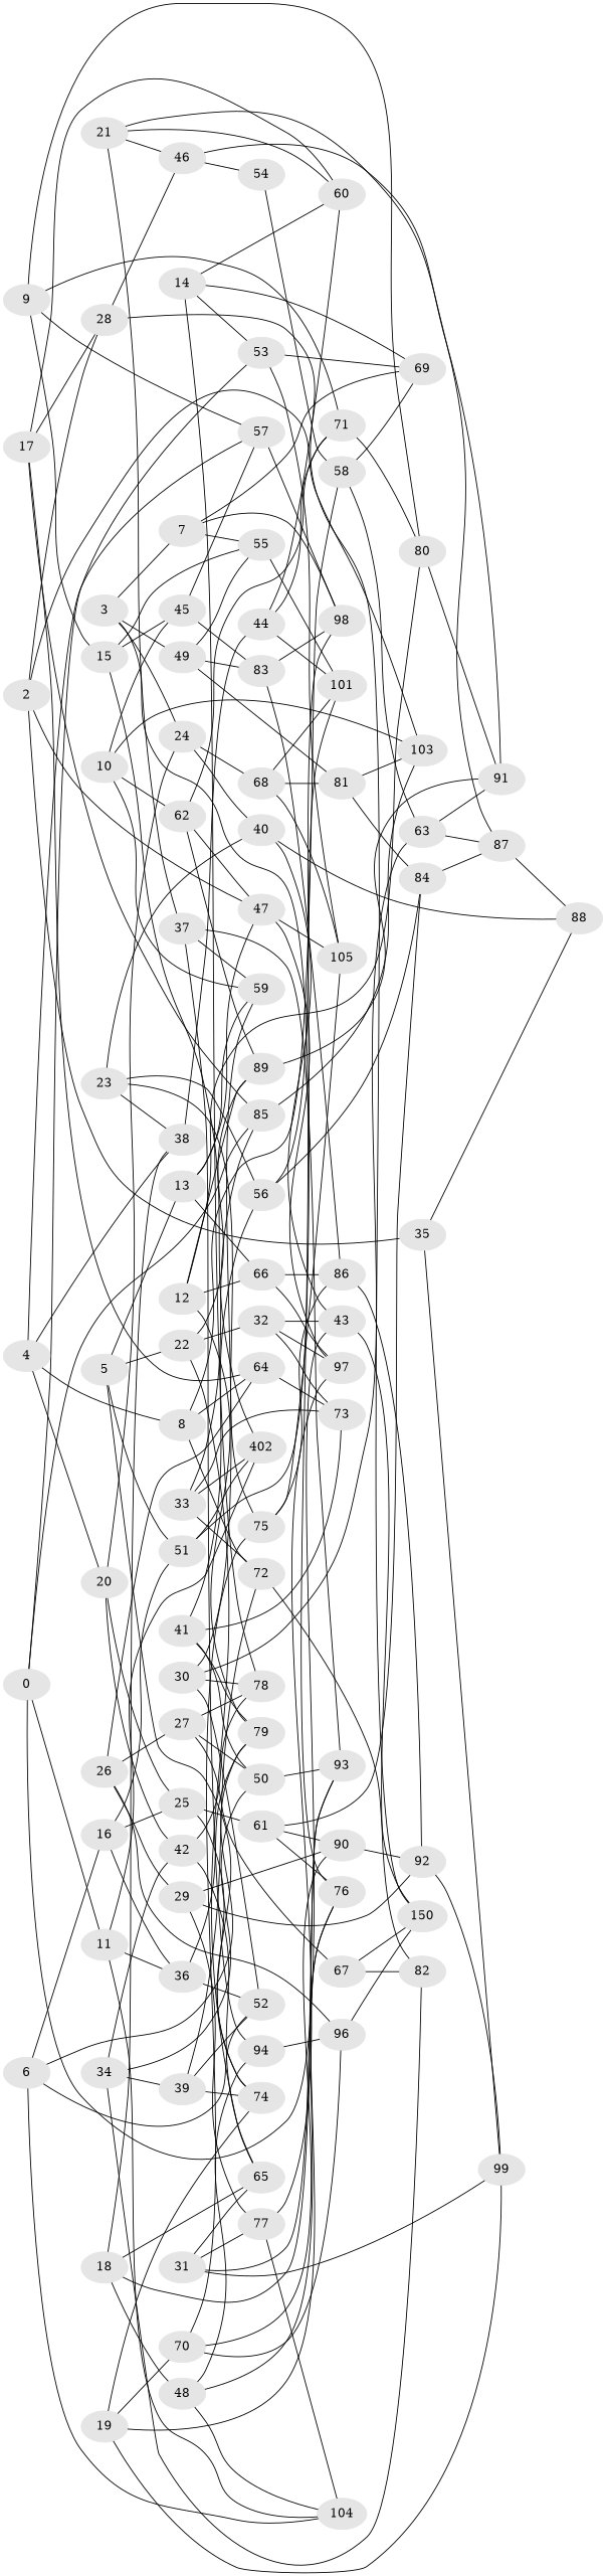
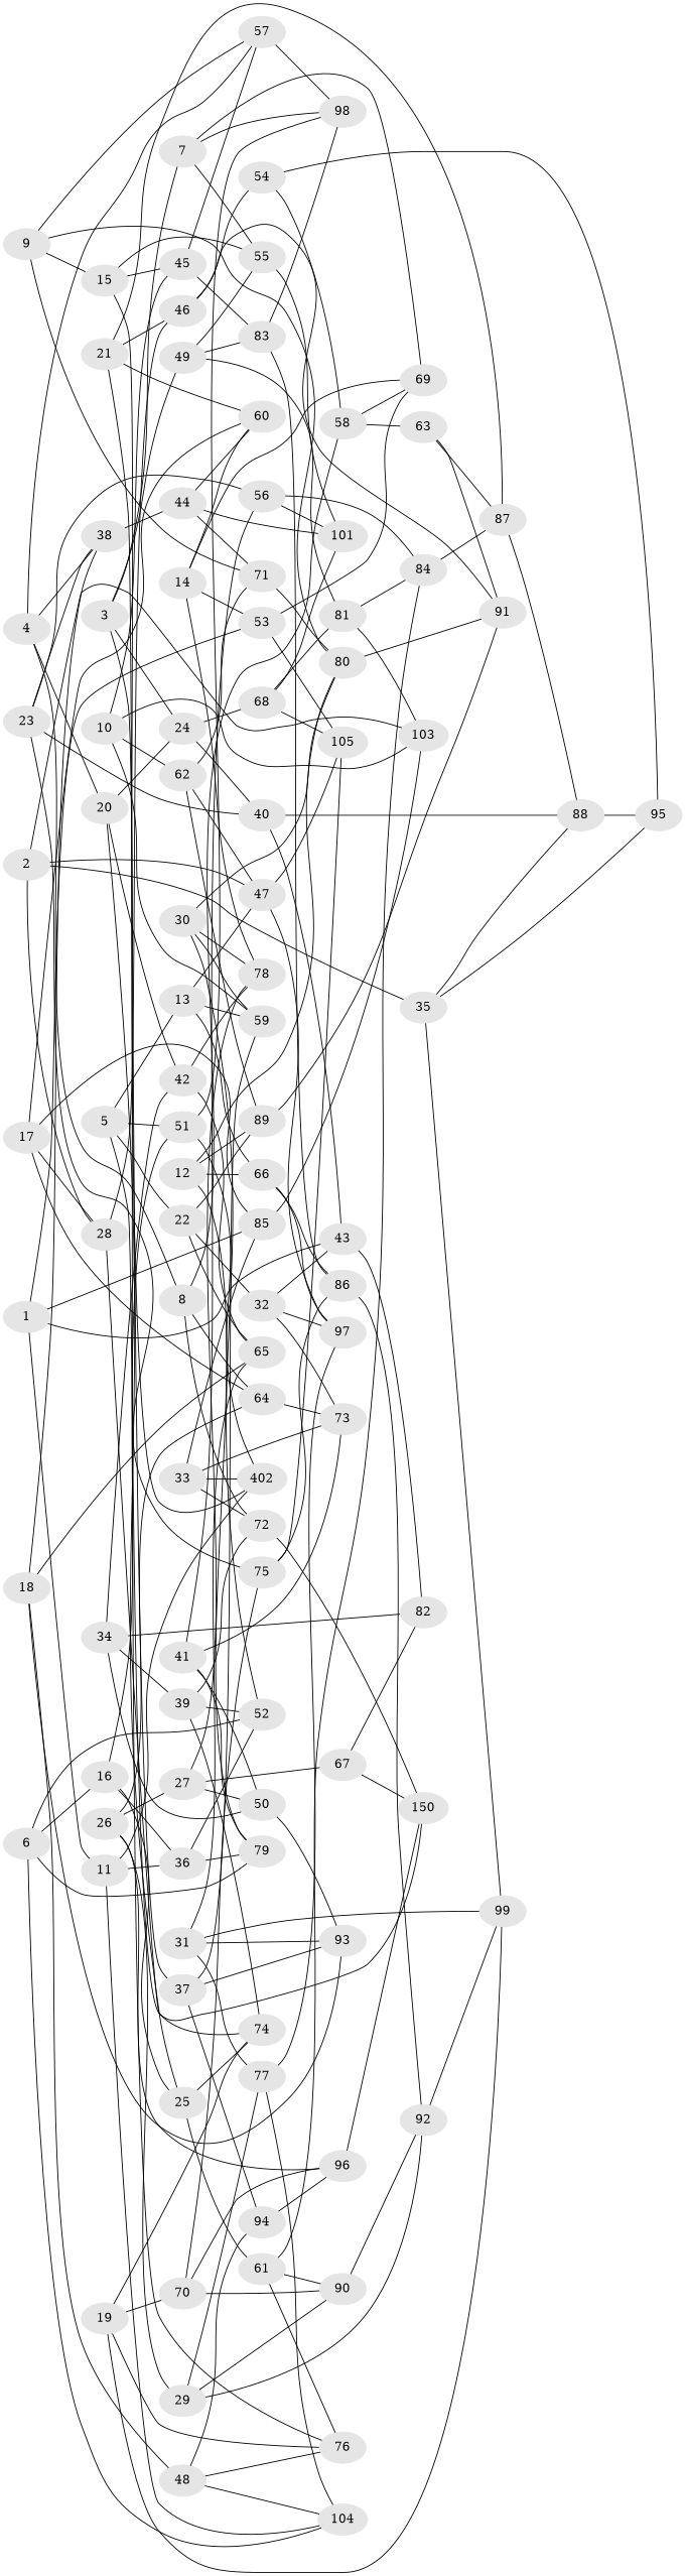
  graph {
    rankdir=LR
    node [color=gray90 style=filled]
-   1 [label=0]
+   1
    11
    43
    53
    85
    104
    36
    n8 [label=402]
    82
    69
    105
    103
    2
    28
    35
    47
    46
    n18 [label=150]
    99
    88
+   95
    97
    3
    7
    24
    49
    76
    55
    98
    40
    68
    83
    81
    4
    8
    20
    38
    57
    58
    64
    72
    25
    42
    44
    5
    13
    22
    51
    74
    59
    66
    89
    65
    32
    6
    16
    52
    79
    101
    63
    73
    9
    15
    71
    80
    45
    91
    10
    62
    12
    86
    14
    60
    78
    61
    17
    18
    48
    93
    94
    19
    70
    75
    96
    90
    21
    37
    87
    54
    23
    56
    84
    26
    27
    29
    50
    67
    77
    92
    30
    31
    33
    34
    39
    41
    1 -- 11
    1 -- 43
    1 -- 53
    1 -- 85
    11 -- 104
    11 -- 36
    11 -- n8
    43 -- 82
    53 -- 69
    53 -- 105
    85 -- 103
    36 -- 52
    36 -- 79
    2 -- 103
    2 -- 28
    2 -- 35
    2 -- 47
    28 -- 46
    28 -- n18
    35 -- 99
    35 -- 88
+   35 -- 95
    47 -- 105
    47 -- 97
    46 -- 91
    46 -- 54
+   88 -- 95
    3 -- 7
    3 -- 24
    3 -- 49
    3 -- 76
    7 -- 69
    7 -- 55
    7 -- 98
    24 -- 40
    24 -- 68
    49 -- 55
    49 -- 83
    49 -- 81
    55 -- 101
    40 -- 43
    40 -- 88
    68 -- 105
    68 -- 81
    68 -- 101
    83 -- 98
    83 -- 86
    81 -- 103
    81 -- 84
    4 -- 8
    4 -- 20
    4 -- 38
    4 -- 57
    8 -- 58
    8 -- 64
    8 -- 72
    20 -- 24
    20 -- 25
    20 -- 42
    38 -- 44
    57 -- 98
    58 -- 69
    58 -- 63
    64 -- 73
    72 -- n18
    25 -- 74
    25 -- 61
    42 -- 65
    42 -- 78
    44 -- 101
    44 -- 71
    44 -- 60
    5 -- 13
    5 -- 22
    5 -- 51
    5 -- 74
    13 -- 47
    13 -- 59
    13 -- 66
    22 -- 89
    22 -- 65
    22 -- 32
    51 -- n8
    51 -- 98
    66 -- 97
    66 -- 86
    89 -- 91
    32 -- 43
    32 -- 97
    32 -- 73
    6 -- 104
    6 -- 16
    6 -- 52
    6 -- 79
    16 -- 36
    16 -- 25
    16 -- 51
    63 -- 91
    63 -- 87
    9 -- 57
    9 -- 15
    9 -- 71
    9 -- 80
    15 -- n8
    15 -- 55
    15 -- 45
    71 -- 80
    80 -- 91
    45 -- 83
    45 -- 57
    10 -- 103
    10 -- 59
    10 -- 45
    10 -- 62
    62 -- 47
    62 -- 89
    62 -- 71
    12 -- 66
    12 -- 89
    12 -- 79
    12 -- 80
    86 -- 92
    14 -- 53
    14 -- 69
    14 -- 60
    14 -- 78
    61 -- 76
    61 -- 90
    61 -- 84
    17 -- 85
    17 -- 28
    17 -- 64
    17 -- 60
    18 -- 38
    18 -- 65
    18 -- 48
    18 -- 93
    48 -- 104
    48 -- 76
    48 -- 94
    94 -- 96
    19 -- 99
    19 -- 76
    19 -- 74
    19 -- 70
    70 -- 75
    70 -- 96
    70 -- 90
    75 -- 105
    75 -- 86
    96 -- n18
    90 -- 92
    21 -- 46
    21 -- 60
    21 -- 37
    21 -- 87
    37 -- 59
    37 -- 93
    37 -- 94
    87 -- 88
+   54 -- 95
    54 -- 58
    23 -- 40
    23 -- 38
    23 -- 75
    23 -- 56
    56 -- 101
    56 -- 84
    84 -- 87
    26 -- 64
    26 -- 96
    26 -- 27
    26 -- 29
    27 -- 78
    27 -- 50
    27 -- 67
    29 -- 90
    29 -- 77
    29 -- 92
    50 -- 93
    67 -- 82
    67 -- n18
    77 -- 104
    77 -- 97
    92 -- 99
    30 -- 59
    30 -- 52
-   30 -- 63
+   30 -- 80
    30 -- 78
    31 -- 99
    31 -- 65
    31 -- 93
    31 -- 77
    33 -- 85
    33 -- n8
    33 -- 72
    33 -- 73
    34 -- 82
    34 -- 42
    34 -- 50
    34 -- 39
    39 -- 72
    39 -- 74
    39 -- 52
    41 -- 79
    41 -- 73
    41 -- 56
    41 -- 50
  }
